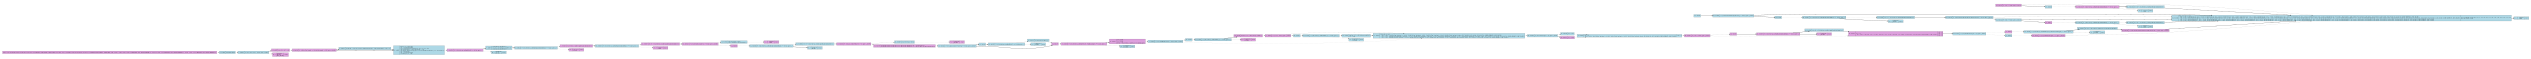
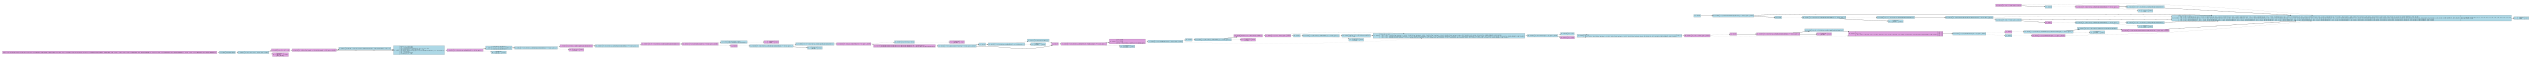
  digraph {
    fontname="Source Code Pro"
    rankdir=LR
    node [fillcolor=lightblue fontname="Source Code Pro" shape=record style=filled]
    edge [fontname="Source Code Pro" style=bold]
    n1 [label="{0\:\ 0x0000|MTH_ENTER_BLOCK\l}"]
    n2 [label="{1\:\ 0x0004|if (r24.isFilling != false) goto L_0x0007\l}"]
    n3 [fillcolor=plum label="{2\:\ 0x0007|int r20 = r27 \- r26\l}"]
    n4 [fillcolor=plum label="{67\:\ ?|SYNTHETIC\lRETURN\lORIG_RETURN\l|return\l}"]
    n5 [fillcolor=plum label="{3\:\ 0x0018|if (r24.buffer.length \>= (r24.bufferLength + r20)) goto L_0x0032\l}"]
    n6 [label="{4\:\ 0x001a|r24.buffer = java.util.Arrays.copyOf(r24.buffer, (r24.bufferLength + r20) * 2)\l}"]
    n7 [label="{5\:\ 0x0032|byte[] r4 = r24.buffer\lr21 = r24.bufferLength\ljava.lang.System.arraycopy(r25, r26, r4, r21, r20)\lr24.bufferLength = r24.bufferLength + r20\lcom.google.android.exoplayer2.util.ParsableNalUnitBitArray r4 = r24.bitArray\lr21 = r24.buffer\lr23 = r24.bufferLength\lr4.reset(r21, 0, r23)\l}"]
    n8 [fillcolor=plum label="{6\:\ 0x0078|if (r24.bitArray.canReadBits(8) == false) goto L_?\l}"]
    n9 [label="{7\:\ 0x007a|r24.bitArray.skipBits(1)\lint r6 = r24.bitArray.readBits(2)\lr24.bitArray.skipBits(5)\l}"]
    n10 [label="{68\:\ ?|SYNTHETIC\lRETURN\l|return\l}"]
    n11 [label="{8\:\ 0x00a4|if (r24.bitArray.canReadExpGolombCodedNum() == false) goto L_?\l}"]
    n12 [fillcolor=plum label="{9\:\ 0x00a6|r24.bitArray.readUnsignedExpGolombCodedInt()\l}"]
    n13 [fillcolor=plum label="{69\:\ ?|SYNTHETIC\lRETURN\l|return\l}"]
    n14 [label="{10\:\ 0x00b5|if (r24.bitArray.canReadExpGolombCodedNum() == false) goto L_?\l}"]
    n15 [fillcolor=plum label="{11\:\ 0x00b7|int r7 = r24.bitArray.readUnsignedExpGolombCodedInt()\l}"]
-   n16 [fillcolor=plum label="{70\:\ ?|SYNTHETIC\lRETURN\l|return\l}"]
    n17 [fillcolor=plum label="{12\:\ 0x00c3|if (r24.detectAccessUnits != false) goto L_0x00d3\l}"]
    n18 [label="{13\:\ 0x00c5|r24.isFilling = false\lr24.sliceHeader.setSliceType(r7)\l}"]
    n19 [fillcolor=plum label="{14\:\ 0x00d3}"]
    n20 [fillcolor=plum label="{71\:\ ?|SYNTHETIC\lRETURN\l|return\l}"]
    n21 [label="{15\:\ 0x00db|if (r24.bitArray.canReadExpGolombCodedNum() == false) goto L_?\l}"]
    n22 [label="{16\:\ 0x00dd|int r9 = r24.bitArray.readUnsignedExpGolombCodedInt()\l}"]
    n23 [label="{72\:\ ?|SYNTHETIC\lRETURN\l|return\l}"]
    n24 [fillcolor=plum label="{17\:\ 0x00ed|if (r24.pps.indexOfKey(r9) \>= 0) goto L_0x00f6\l}"]
    n25 [label="{18\:\ 0x00ef|r24.isFilling = false\l}"]
    n26 [fillcolor=plum label="{19\:\ 0x00f6|com.google.android.exoplayer2.util.NalUnitUtil$PpsData r19 = r24.pps.get(r9)\lcom.google.android.exoplayer2.util.NalUnitUtil$SpsData r5 = r24.sps.get(r19.seqParameterSetId)\l}"]
    n27 [fillcolor=plum label="{73\:\ ?|SYNTHETIC\lRETURN\l|return\l}"]
    n28 [label="{20\:\ 0x0114|if (r5.separateColorPlaneFlag == false) goto L_0x012f\l}"]
    n29 [label="{21\:\ 0x0116}"]
    n30 [fillcolor=plum label="{24\:\ 0x012f}"]
    n31 [label="{22\:\ 0x0122|if (r24.bitArray.canReadBits(2) == false) goto L_?\l}"]
    n32 [fillcolor=plum label="{25\:\ 0x013d|if (r24.bitArray.canReadBits(r5.frameNumLength) == false) goto L_?\l}"]
    n33 [label="{23\:\ 0x0124|r24.bitArray.skipBits(2)\l}"]
    n34 [label="{74\:\ ?|SYNTHETIC\lRETURN\l|return\l}"]
    n35 [fillcolor=plum label="{26\:\ 0x013f|r10 = false\lr11 = false\lr12 = false\lint r8 = r24.bitArray.readBits(r5.frameNumLength)\l}"]
    n36 [label="{75\:\ ?|SYNTHETIC\lRETURN\l|return\l}"]
    n37 [label="{27\:\ 0x0152|if (r5.frameMbsOnlyFlag != false) goto L_0x0183\l}"]
    n38 [label="{28\:\ 0x0154}"]
    n39 [label="{35\:\ 0x0183|PHI: r10 r11 r12 \l  PHI: (r10v1 'fieldPicFlag' boolean) = (r10v0 'fieldPicFlag' boolean), (r10v2 'fieldPicFlag' boolean), (r10v2 'fieldPicFlag' boolean) binds: [B:27:0x0152, B:31:0x016a, B:34:0x017a] A[DONT_GENERATE, DONT_INLINE]\l  PHI: (r11v1 'bottomFieldFlagPresent' boolean) = (r11v0 'bottomFieldFlagPresent' boolean), (r11v0 'bottomFieldFlagPresent' boolean), (r11v2 'bottomFieldFlagPresent' boolean) binds: [B:27:0x0152, B:31:0x016a, B:34:0x017a] A[DONT_GENERATE, DONT_INLINE]\l  PHI: (r12v1 'bottomFieldFlag' boolean) = (r12v0 'bottomFieldFlag' boolean), (r12v0 'bottomFieldFlag' boolean), (r12v2 'bottomFieldFlag' boolean) binds: [B:27:0x0152, B:31:0x016a, B:34:0x017a] A[DONT_GENERATE, DONT_INLINE]\l}"]
    n40 [label="{29\:\ 0x0160|if (r24.bitArray.canReadBits(1) == false) goto L_?\l}"]
    n41 [label="{36\:\ 0x018b|if (r24.nalUnitType != 5) goto L_0x01f4\l}"]
    n42 [fillcolor=plum label="{30\:\ 0x0162|boolean r10 = r24.bitArray.readBit()\l}"]
    n43 [fillcolor=plum label="{76\:\ ?|SYNTHETIC\lRETURN\l|return\l}"]
    n44 [fillcolor=plum label="{31\:\ 0x016a|if (r10 == false) goto L_0x0183\l}"]
    n45 [label="{32\:\ 0x016c}"]
    n46 [label="{33\:\ 0x0178|if (r24.bitArray.canReadBits(1) == false) goto L_?\l}"]
    n47 [label="{34\:\ 0x017a|boolean r12 = r24.bitArray.readBit()\lr11 = true\l}"]
    n48 [label="{77\:\ ?|SYNTHETIC\lRETURN\l|return\l}"]
    n49 [label="{37\:\ 0x018d|r13 = true\l}"]
    n50 [fillcolor=plum label="{54\:\ 0x01f4|r13 = false\l}"]
    n51 [label="{38\:\ 0x018e|PHI: r13 \l  PHI: (r13v1 'idrPicFlag' boolean) = (r13v0 'idrPicFlag' boolean), (r13v2 'idrPicFlag' boolean) binds: [B:54:0x01f4, B:37:0x018d] A[DONT_GENERATE, DONT_INLINE]\l|r14 = 0\l}"]
    n52 [fillcolor=plum label="{39\:\ 0x018f|if (r13 == false) goto L_0x01a3\l}"]
    n53 [fillcolor=plum label="{40\:\ 0x0191}"]
    n54 [fillcolor=plum label="{43\:\ 0x01a3|PHI: r14 \l  PHI: (r14v1 'idrPicId' int) = (r14v0 'idrPicId' int), (r14v2 'idrPicId' int) binds: [B:39:0x018f, B:42:0x019b] A[DONT_GENERATE, DONT_INLINE]\l|r15 = 0\lr16 = 0\lr17 = 0\lr18 = 0\l}"]
    n55 [fillcolor=plum label="{41\:\ 0x0199|if (r24.bitArray.canReadExpGolombCodedNum() == false) goto L_?\l}"]
    n56 [label="{44\:\ 0x01ac|if (r5.picOrderCountType != 0) goto L_0x01f6\l}"]
    n57 [label="{42\:\ 0x019b|int r14 = r24.bitArray.readUnsignedExpGolombCodedInt()\l}"]
    n58 [fillcolor=plum label="{78\:\ ?|SYNTHETIC\lRETURN\l|return\l}"]
    n59 [fillcolor=plum label="{45\:\ 0x01ae}"]
    n60 [label="{55\:\ 0x01f6}"]
    n61 [label="{46\:\ 0x01bc|if (r24.bitArray.canReadBits(r5.picOrderCntLsbLength) == false) goto L_?\l}"]
    n62 [fillcolor=plum label="{56\:\ 0x01fc|if (r5.picOrderCountType != 1) goto L_0x01e6\l}"]
    n63 [label="{47\:\ 0x01be|int r15 = r24.bitArray.readBits(r5.picOrderCntLsbLength)\l}"]
    n64 [label="{79\:\ ?|SYNTHETIC\lRETURN\l|return\l}"]
    n65 [fillcolor=plum label="{48\:\ 0x01d0|if (r19.bottomFieldPicOrderInFramePresentFlag == false) goto L_0x01e6\l}"]
    n66 [label="{53\:\ 0x01e6|PHI: r15 r16 r17 r18 \l  PHI: (r15v1 'picOrderCntLsb' int) = (r15v0 'picOrderCntLsb' int), (r15v0 'picOrderCntLsb' int), (r15v0 'picOrderCntLsb' int), (r15v0 'picOrderCntLsb' int), (r15v0 'picOrderCntLsb' int), (r15v2 'picOrderCntLsb' int), (r15v2 'picOrderCntLsb' int), (r15v2 'picOrderCntLsb' int) binds: [B:56:0x01fc, B:58:0x0200, B:62:0x0218, B:63:0x021a, B:66:0x0226, B:48:0x01d0, B:49:0x01d2, B:52:0x01de] A[DONT_GENERATE, DONT_INLINE]\l  PHI: (r16v1 'deltaPicOrderCntBottom' int) = (r16v0 'deltaPicOrderCntBottom' int), (r16v0 'deltaPicOrderCntBottom' int), (r16v0 'deltaPicOrderCntBottom' int), (r16v0 'deltaPicOrderCntBottom' int), (r16v0 'deltaPicOrderCntBottom' int), (r16v0 'deltaPicOrderCntBottom' int), (r16v0 'deltaPicOrderCntBottom' int), (r16v2 'deltaPicOrderCntBottom' int) binds: [B:56:0x01fc, B:58:0x0200, B:62:0x0218, B:63:0x021a, B:66:0x0226, B:48:0x01d0, B:49:0x01d2, B:52:0x01de] A[DONT_GENERATE, DONT_INLINE]\l  PHI: (r17v2 'deltaPicOrderCnt0' int) = (r17v0 'deltaPicOrderCnt0' int), (r17v0 'deltaPicOrderCnt0' int), (r17v1 'deltaPicOrderCnt0' int), (r17v1 'deltaPicOrderCnt0' int), (r17v1 'deltaPicOrderCnt0' int), (r17v0 'deltaPicOrderCnt0' int), (r17v0 'deltaPicOrderCnt0' int), (r17v0 'deltaPicOrderCnt0' int) binds: [B:56:0x01fc, B:58:0x0200, B:62:0x0218, B:63:0x021a, B:66:0x0226, B:48:0x01d0, B:49:0x01d2, B:52:0x01de] A[DONT_GENERATE, DONT_INLINE]\l  PHI: (r18v2 'deltaPicOrderCnt1' int) = (r18v0 'deltaPicOrderCnt1' int), (r18v0 'deltaPicOrderCnt1' int), (r18v0 'deltaPicOrderCnt1' int), (r18v0 'deltaPicOrderCnt1' int), (r18v1 'deltaPicOrderCnt1' int), (r18v0 'deltaPicOrderCnt1' int), (r18v0 'deltaPicOrderCnt1' int), (r18v0 'deltaPicOrderCnt1' int) binds: [B:56:0x01fc, B:58:0x0200, B:62:0x0218, B:63:0x021a, B:66:0x0226, B:48:0x01d0, B:49:0x01d2, B:52:0x01de] A[DONT_GENERATE, DONT_INLINE]\l|r24.sliceHeader.setAll(r5, r6, r7, r8, r9, r10, r11, r12, r13, r14, r15, r16, r17, r18)\lr24.isFilling = false\l}"]
    n67 [fillcolor=plum label="{49\:\ 0x01d2|if (r10 != false) goto L_0x01e6\l}"]
    n68 [label="{50\:\ 0x01d4}"]
    n69 [label="{81\:\ ?|SYNTHETIC\lRETURN\l|return\l}"]
    n70 [fillcolor=plum label="{51\:\ 0x01dc|if (r24.bitArray.canReadExpGolombCodedNum() == false) goto L_?\l}"]
    n71 [label="{52\:\ 0x01de|int r16 = r24.bitArray.readSignedExpGolombCodedInt()\l}"]
    n72 [label="{80\:\ ?|SYNTHETIC\lRETURN\l|return\l}"]
    n73 [label="{57\:\ 0x01fe}"]
    n74 [label="{58\:\ 0x0200|if (r5.deltaPicOrderAlwaysZeroFlag != false) goto L_0x01e6\l}"]
    n75 [label="{59\:\ 0x0202}"]
    n76 [label="{60\:\ 0x020a|if (r24.bitArray.canReadExpGolombCodedNum() == false) goto L_?\l}"]
    n77 [label="{61\:\ 0x020c|int r17 = r24.bitArray.readSignedExpGolombCodedInt()\l}"]
    n78 [label="{82\:\ ?|SYNTHETIC\lRETURN\l|return\l}"]
    n79 [label="{62\:\ 0x0218|if (r19.bottomFieldPicOrderInFramePresentFlag == false) goto L_0x01e6\l}"]
    n80 [label="{63\:\ 0x021a|if (r10 != false) goto L_0x01e6\l}"]
    n81 [fillcolor=plum label="{64\:\ 0x021c}"]
    n82 [label="{65\:\ 0x0224|if (r24.bitArray.canReadExpGolombCodedNum() == false) goto L_?\l}"]
    n83 [label="{66\:\ 0x0226|int r18 = r24.bitArray.readSignedExpGolombCodedInt()\l}"]
    n84 [label="{83\:\ ?|SYNTHETIC\lRETURN\l|return\l}"]
    n85 [fillcolor=plum label="{public void com.google.android.exoplayer2.extractor.ts.H264Reader.SampleReader.appendToNalUnit((r24v0 'this' com.google.android.exoplayer2.extractor.ts.H264Reader$SampleReader A[IMMUTABLE_TYPE, THIS]), (r25v0 'data' byte[] A[IMMUTABLE_TYPE, METHOD_ARGUMENT]), (r26v0 'offset' int A[IMMUTABLE_TYPE, METHOD_ARGUMENT]), (r27v0 'limit' int A[IMMUTABLE_TYPE, METHOD_ARGUMENT])) }"]
    n1 -> n2 [style=dashed]
    n2 -> n3
    n2 -> n4 [style=dotted]
    n3 -> n5 [style=dashed]
    n5 -> n6
    n5 -> n7
    n6 -> n7
    n7 -> n8 [style=dashed]
    n8 -> n9
    n8 -> n10 [style=dotted]
    n9 -> n11
    n11 -> n12 [style=dashed]
    n11 -> n13 [style=dotted]
    n12 -> n14
    n14 -> n15 [style=dashed]
-   n14 -> n16 [style=dotted]
    n15 -> n17
    n17 -> n18 [style=dashed]
    n17 -> n19 [style=dashed]
    n18 -> n20 [style=dotted]
    n19 -> n21 [style=dotted]
    n21 -> n22 [style=dotted]
    n21 -> n23
    n22 -> n24 [style=dotted]
    n24 -> n25 [style=dashed]
    n24 -> n26 [style=dotted]
    n25 -> n27 [style=dotted]
    n26 -> n28 [style=dotted]
    n28 -> n29
    n28 -> n30
    n29 -> n31
    n30 -> n32 [style=dotted]
    n31 -> n33 [style=dashed]
    n31 -> n34 [style=dashed]
    n32 -> n35
    n32 -> n36 [style=dashed]
    n33 -> n30 [style=dashed]
    n35 -> n37 [style=dashed]
    n37 -> n38 [style=dashed]
    n37 -> n39 [style=dotted]
    n38 -> n40 [style=dotted]
    n39 -> n41 [style=dashed]
    n40 -> n42
    n40 -> n43 [style=dashed]
    n41 -> n49 [style=dashed]
    n41 -> n50
    n42 -> n44 [style=dashed]
    n44 -> n39 [style=dashed]
    n44 -> n45 [style=dashed]
    n45 -> n46 [style=dashed]
    n46 -> n47 [style=dotted]
    n46 -> n48 [style=dotted]
    n47 -> n39
    n49 -> n51 [style=dotted]
    n50 -> n51 [style=dashed]
    n51 -> n52 [style=dashed]
    n52 -> n53 [style=dashed]
    n52 -> n54 [style=dotted]
    n53 -> n55
    n54 -> n56
    n55 -> n57
    n55 -> n58
    n56 -> n59 [style=dotted]
    n56 -> n60 [style=dotted]
    n57 -> n54
    n59 -> n61 [style=dashed]
    n60 -> n62 [style=dotted]
    n61 -> n63
    n61 -> n64 [style=dashed]
    n62 -> n66 [style=dashed]
    n63 -> n65
    n65 -> n66
    n66 -> n69
    n67 -> n66 [style=dashed]
    n67 -> n68
    n68 -> n70 [style=dotted]
    n70 -> n71
    n70 -> n72 [style=dashed]
    n71 -> n66
    n73 -> n74
    n74 -> n66
    n74 -> n75
    n75 -> n76 [style=dotted]
    n76 -> n77 [style=dotted]
    n76 -> n78
    n77 -> n79
    n79 -> n66 [style=dashed]
    n79 -> n80 [style=dashed]
    n80 -> n66
    n80 -> n81
    n81 -> n82 [style=dashed]
    n82 -> n83 [style=dashed]
    n82 -> n84 [style=dashed]
    n83 -> n66
    n85 -> n1 [style=dotted]
  }
